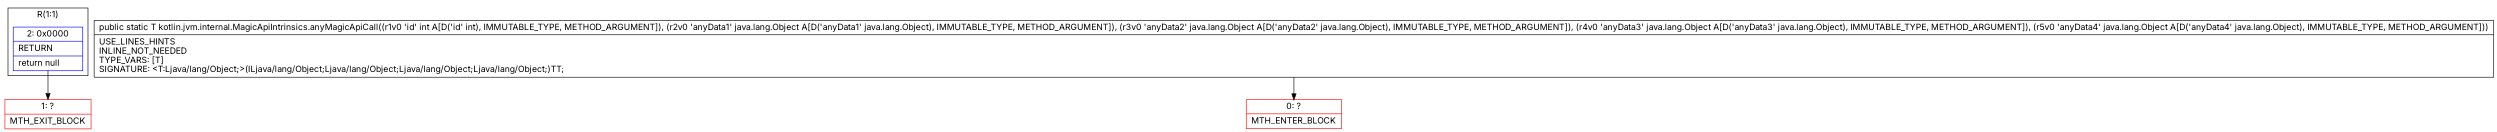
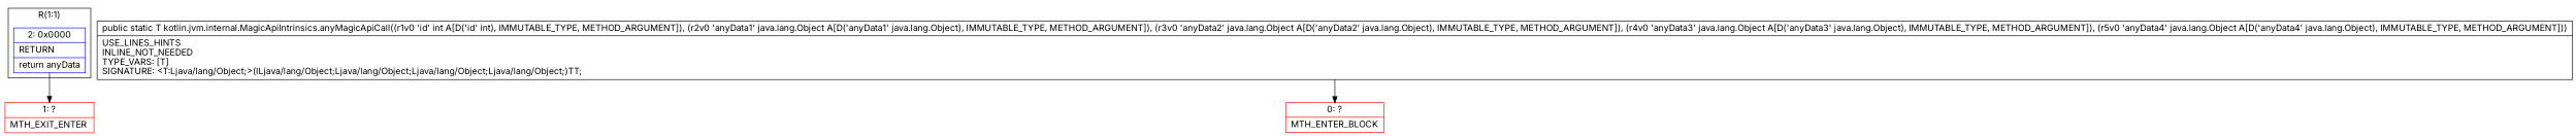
  digraph {
    fontname=Inter
    node [color=red fontname=Inter shape=record]
    edge [fontname=Inter]
-   n1 [color=blue label="{2\:\ 0x0000|RETURN\l|return null\l}"]
-   n2 [label="{1\:\ ?|MTH_EXIT_BLOCK\l}"]
+   n1 [color=blue label="{2\:\ 0x0000|RETURN\l|return anyData\l}"]
+   n2 [label="{1\:\ ?|MTH_EXIT_ENTER\l}"]
    n3 [label="{0\:\ ?|MTH_ENTER_BLOCK\l}"]
    n4 [label="{public static T kotlin.jvm.internal.MagicApiIntrinsics.anyMagicApiCall((r1v0 'id' int A[D('id' int), IMMUTABLE_TYPE, METHOD_ARGUMENT]), (r2v0 'anyData1' java.lang.Object A[D('anyData1' java.lang.Object), IMMUTABLE_TYPE, METHOD_ARGUMENT]), (r3v0 'anyData2' java.lang.Object A[D('anyData2' java.lang.Object), IMMUTABLE_TYPE, METHOD_ARGUMENT]), (r4v0 'anyData3' java.lang.Object A[D('anyData3' java.lang.Object), IMMUTABLE_TYPE, METHOD_ARGUMENT]), (r5v0 'anyData4' java.lang.Object A[D('anyData4' java.lang.Object), IMMUTABLE_TYPE, METHOD_ARGUMENT]))  | USE_LINES_HINTS\lINLINE_NOT_NEEDED\lTYPE_VARS: [T]\lSIGNATURE: \<T:Ljava\/lang\/Object;\>(ILjava\/lang\/Object;Ljava\/lang\/Object;Ljava\/lang\/Object;Ljava\/lang\/Object;)TT;\l}" color=""]
    subgraph cluster_1 {
      label="R(1:1)"
      n1
    }
    n1 -> n2
    n4 -> n3
  }
